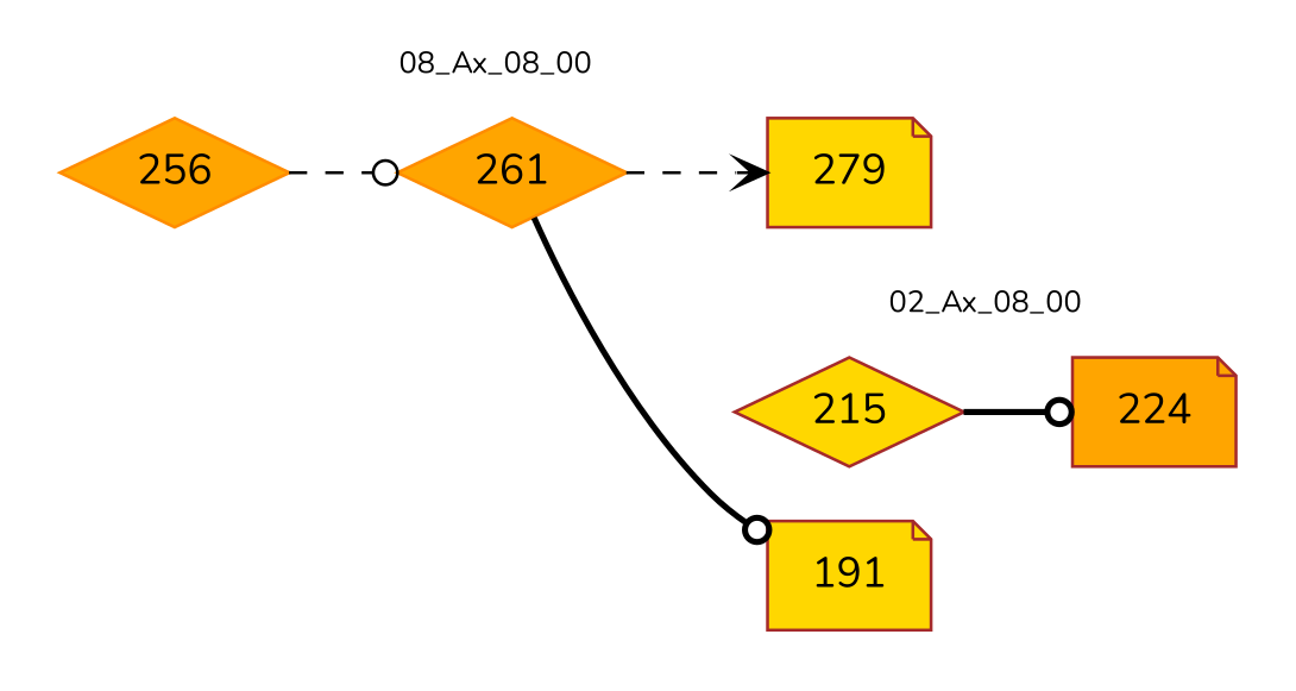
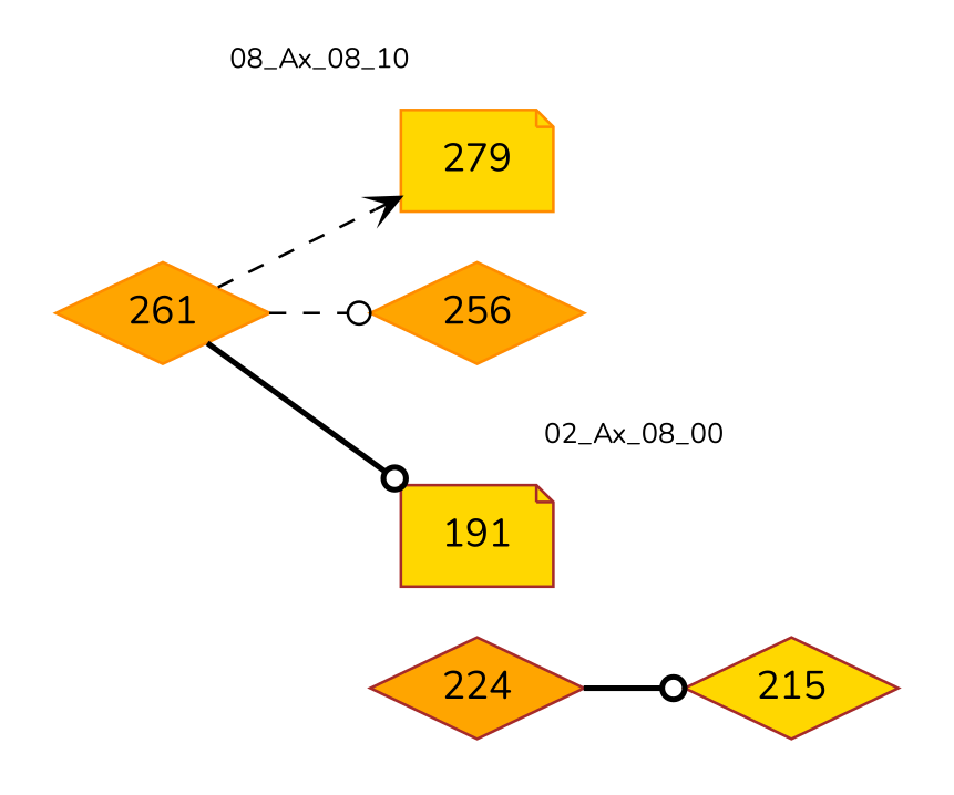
  digraph {
    fontname=Nunito
    rankdir=LR
    node [color=brown fillcolor=gold fontname=Nunito shape=diamond style=filled]
    edge [arrowhead=odot color=black fontname=Nunito style=bold]
    n1 [label=215]
    n2 [label=191 shape=note]
-   n3 [fillcolor=orange label=224 shape=note]
+   n3 [fillcolor=orange label=224]
    n4 [color=darkorange fillcolor=orange label=261]
    n5 [color=darkorange fillcolor=orange label=256]
-   n6 [label=279 shape=note]
+   n6 [color=darkorange label=279 shape=note]
    subgraph cluster_1 {
      color=white
      fontsize=10
      label="02_Ax_08_00"
      n1
      n2
      n3
    }
    subgraph cluster_2 {
      color=white
      fontsize=10
-     label="08_Ax_08_00"
+     label="08_Ax_08_10"
      n4
      n5
      n6
    }
-   n1 -> n3
+   n3 -> n1
    n4 -> n2
-   n5 -> n4 [style=dashed]
+   n4 -> n5 [style=dashed]
    n4 -> n6 [arrowhead=vee style=dashed]
  }
